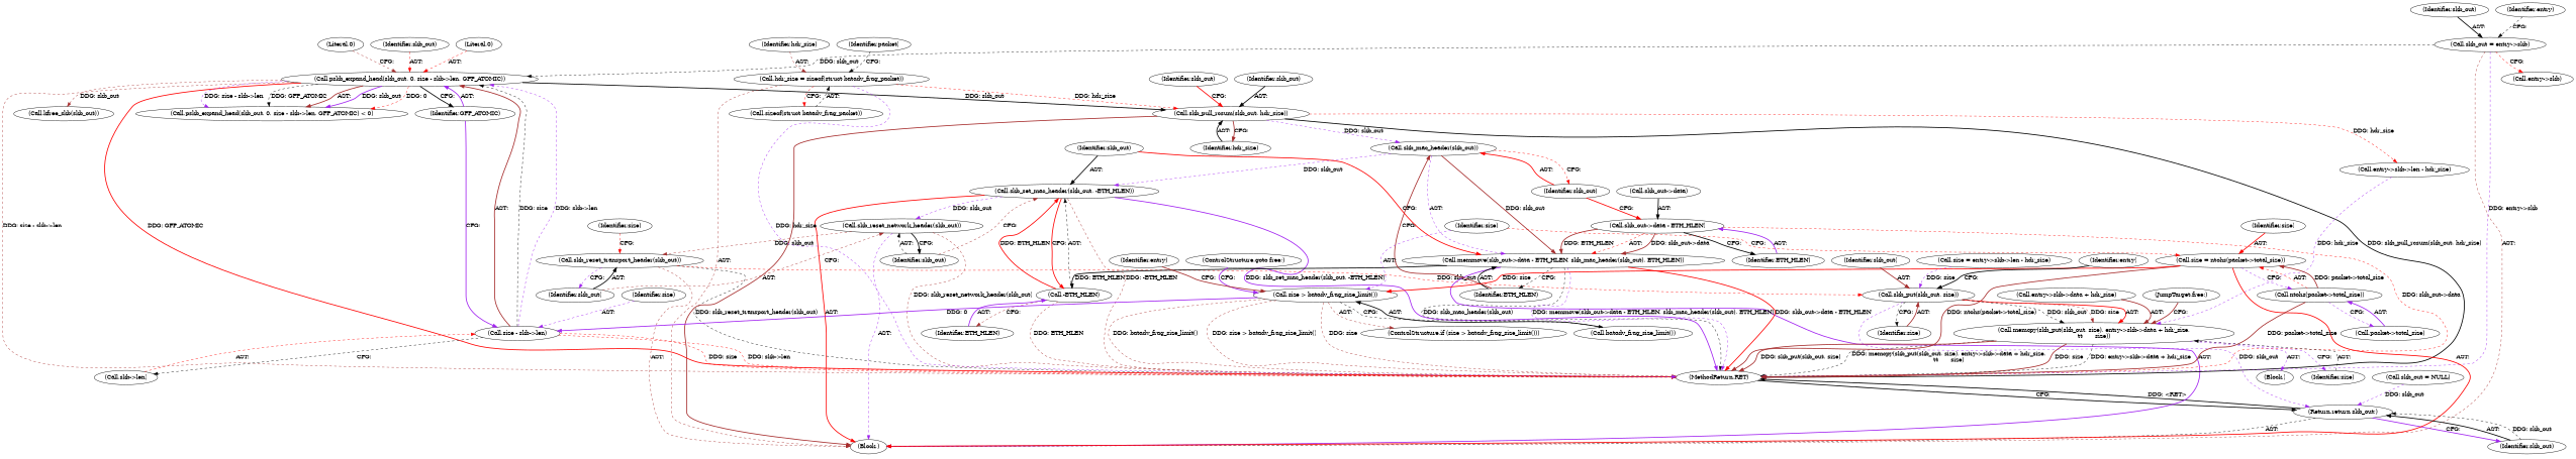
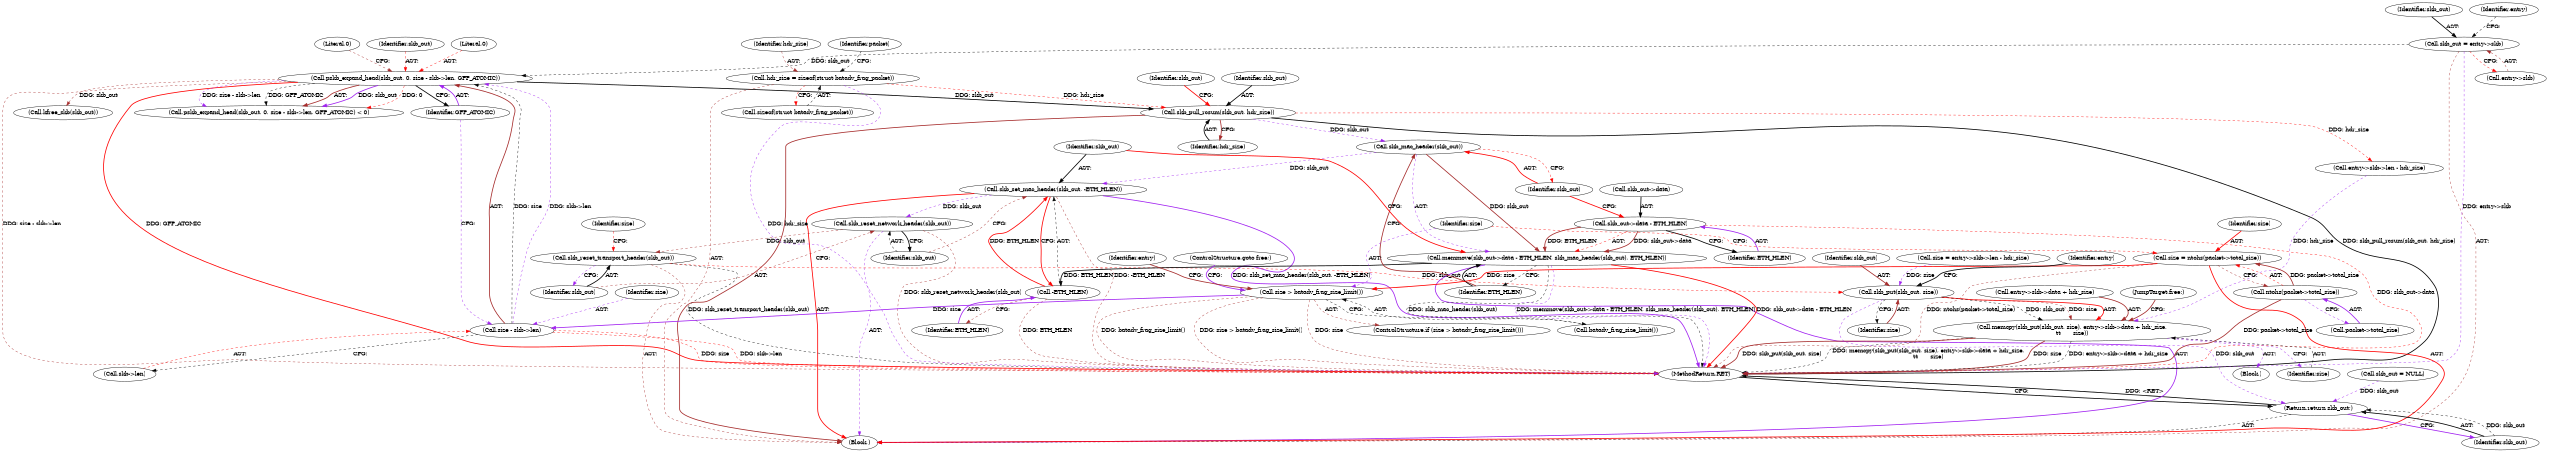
  digraph {
    edge [color=brown style=dashed]
    n1 [label="(Call,skb_set_mac_header(skb_out, -ETH_HLEN))"]
    n2 [label="(Call,-ETH_HLEN)"]
    n3 [label="(Call,skb_reset_network_header(skb_out))"]
    n4 [label="(Block,)"]
    n5 [label="(MethodReturn,RET)"]
    n6 [label="(Identifier,ETH_HLEN)"]
    n7 [label="(Call,skb_reset_transport_header(skb_out))"]
    n8 [label="(Identifier,skb_out)"]
    n9 [label="(Return,return skb_out;)"]
    n10 [label="(Call,skb_mac_header(skb_out))"]
    n11 [label="(Call,memmove(skb_out->data - ETH_HLEN, skb_mac_header(skb_out), ETH_HLEN))"]
    n12 [label="(Identifier,skb_out)"]
    n13 [label="(Identifier,ETH_HLEN)"]
    n14 [label="(Call,skb_out->data - ETH_HLEN)"]
    n15 [label="(Call,skb_pull_rcsum(skb_out, hdr_size))"]
    n16 [label="(Identifier,hdr_size)"]
    n17 [label="(Call,entry->skb->len - hdr_size)"]
    n18 [label="(Call,memcpy(skb_put(skb_out, size), entry->skb->data + hdr_size,\n\t\t       size))"]
    n19 [label="(Call,pskb_expand_head(skb_out, 0, size - skb->len, GFP_ATOMIC))"]
    n20 [label="(Call,kfree_skb(skb_out))"]
    n21 [label="(Call,pskb_expand_head(skb_out, 0, size - skb->len, GFP_ATOMIC) < 0)"]
    n22 [label="(Identifier,GFP_ATOMIC)"]
    n23 [label="(Call,size - skb->len)"]
    n24 [label="(Call,skb_out = entry->skb)"]
    n25 [label="(Call,entry->skb)"]
    n26 [label="(Call,skb->len)"]
    n27 [label="(Call,size > batadv_frag_size_limit())"]
    n28 [label="(Call,batadv_frag_size_limit())"]
    n29 [label="(ControlStructure,if (size > batadv_frag_size_limit()))"]
    n30 [label="(Call,size = ntohs(packet->total_size))"]
    n31 [label="(Call,ntohs(packet->total_size))"]
    n32 [label="(Call,packet->total_size)"]
    n33 [label="(Call,hdr_size = sizeof(struct batadv_frag_packet))"]
    n34 [label="(Call,sizeof(struct batadv_frag_packet))"]
    n35 [label="(Identifier,ETH_HLEN)"]
    n36 [label="(Call,skb_put(skb_out, size))"]
    n37 [label="(Identifier,skb_out)"]
    n38 [label="(Identifier,size)"]
    n39 [label="(Identifier,size)"]
    n40 [label="(Block,)"]
    n41 [label="(Identifier,skb_out)"]
    n42 [label="(Call,entry->skb->data + hdr_size)"]
    n43 [label="(Call,skb_out = NULL)"]
    n44 [label="(Identifier,skb_out)"]
    n45 [label="(Identifier,skb_out)"]
    n46 [label="(Identifier,hdr_size)"]
    n47 [label="(Identifier,skb_out)"]
    n48 [label="(ControlStructure,goto free;)"]
    n49 [label="(JumpTarget,free:)"]
    n50 [label="(Call,size = entry->skb->len - hdr_size)"]
    n51 [label="(Identifier,skb_out)"]
    n52 [label="(Call,skb_out->data)"]
    n53 [label="(Identifier,size)"]
    n54 [label="(Identifier,skb_out)"]
    n55 [label="(Literal,0)"]
    n56 [label="(Identifier,entry)"]
    n57 [label="(Identifier,size)"]
    n58 [label="(Identifier,size)"]
    n59 [label="(Identifier,size)"]
    n60 [label="(Identifier,skb_out)"]
    n61 [label="(Literal,0)"]
    n62 [label="(Identifier,entry)"]
    n63 [label="(Identifier,entry)"]
    n64 [label="(Identifier,packet)"]
    n1 -> n2 [color=red label="CFG: " style=bold]
    n1 -> n3 [color=purple label="DDG: skb_out"]
    n1 -> n4 [color=red label="AST: " style=bold]
    n1 -> n5 [label="DDG: -ETH_HLEN"]
    n1 -> n5 [color=purple label="DDG: skb_set_mac_header(skb_out, -ETH_HLEN)" style=bold]
    n2 -> n1 [color=black label="AST: "]
    n2 -> n1 [color=red label="DDG: ETH_HLEN" style=bold]
    n2 -> n5 [label="DDG: ETH_HLEN"]
    n2 -> n6 [label="CFG: "]
    n3 -> n4 [color=purple label="AST: "]
    n3 -> n5 [label="DDG: skb_reset_network_header(skb_out)"]
    n3 -> n7 [label="DDG: skb_out"]
    n3 -> n8 [color=black label="CFG: " style=bold]
    n5 -> n9 [color=black label="CFG: " style=bold]
    n6 -> n2 [color=purple label="AST: " style=bold]
    n7 -> n4 [label="AST: "]
    n7 -> n5 [color=black label="DDG: skb_reset_transport_header(skb_out)"]
    n7 -> n36 [color=red label="DDG: skb_out"]
    n7 -> n37 [color=purple label="CFG: "]
    n8 -> n1 [label="CFG: "]
    n8 -> n3 [color=black label="AST: "]
    n9 -> n4 [color=black label="AST: "]
    n9 -> n5 [color=black label="DDG: <RET>" style=bold]
    n9 -> n41 [color=purple label="CFG: " style=bold]
    n10 -> n1 [color=purple label="DDG: skb_out"]
    n10 -> n11 [color=purple label="AST: "]
    n10 -> n11 [label="DDG: skb_out" style=bold]
    n10 -> n12 [color=red label="CFG: "]
    n11 -> n2 [color=black label="DDG: ETH_HLEN" style=bold]
    n11 -> n4 [color=purple label="AST: " style=bold]
    n11 -> n5 [color=black label="DDG: skb_mac_header(skb_out)"]
    n11 -> n5 [color=purple label="DDG: memmove(skb_out->data - ETH_HLEN, skb_mac_header(skb_out), ETH_HLEN)"]
    n11 -> n5 [color=red label="DDG: skb_out->data - ETH_HLEN" style=bold]
    n11 -> n13 [color=black label="CFG: "]
    n12 -> n10 [color=red label="AST: " style=bold]
    n12 -> n14 [color=red label="CFG: " style=bold]
    n13 -> n10 [label="CFG: " style=bold]
    n13 -> n11 [color=black label="AST: " style=bold]
    n14 -> n5 [color=red label="DDG: skb_out->data"]
    n14 -> n11 [color=red label="AST: "]
    n14 -> n11 [label="DDG: skb_out->data" style=bold]
    n14 -> n11 [label="DDG: ETH_HLEN" style=bold]
    n14 -> n35 [color=black label="CFG: " style=bold]
    n15 -> n4 [label="AST: " style=bold]
    n15 -> n5 [color=black label="DDG: skb_pull_rcsum(skb_out, hdr_size)" style=bold]
    n15 -> n10 [color=purple label="DDG: skb_out"]
    n15 -> n16 [label="CFG: " style=bold]
    n15 -> n17 [color=red label="DDG: hdr_size"]
    n16 -> n15 [color=black label="AST: " style=bold]
    n17 -> n18 [color=purple label="DDG: hdr_size"]
    n18 -> n5 [color=black label="DDG: memcpy(skb_put(skb_out, size), entry->skb->data + hdr_size,\n\t\t       size)"]
    n18 -> n5 [label="DDG: size" style=bold]
    n18 -> n5 [color=black label="DDG: entry->skb->data + hdr_size"]
    n18 -> n5 [label="DDG: skb_put(skb_out, size)" style=bold]
    n18 -> n39 [color=purple label="CFG: "]
    n18 -> n40 [color=purple label="AST: "]
    n19 -> n5 [label="DDG: size - skb->len"]
    n19 -> n5 [color=red label="DDG: GFP_ATOMIC" style=bold]
    n19 -> n15 [color=black label="DDG: skb_out" style=bold]
    n19 -> n20 [label="DDG: skb_out"]
    n19 -> n21 [label="AST: " style=bold]
    n19 -> n21 [color=purple label="DDG: skb_out" style=bold]
    n19 -> n21 [color=red label="DDG: 0"]
    n19 -> n21 [color=purple label="DDG: size - skb->len"]
    n19 -> n21 [color=black label="DDG: GFP_ATOMIC"]
    n19 -> n22 [color=black label="CFG: " style=bold]
    n22 -> n19 [color=purple label="AST: " style=bold]
-   n22 -> n23 [color=purple label="CFG: " style=bold]
+   n22 -> n23 [color=purple label="CFG: "]
    n23 -> n5 [color=red label="DDG: skb->len"]
    n23 -> n5 [color=red label="DDG: size"]
    n23 -> n19 [label="AST: " style=bold]
    n23 -> n19 [color=black label="DDG: size"]
    n23 -> n19 [color=purple label="DDG: skb->len"]
    n23 -> n26 [color=black label="CFG: "]
    n24 -> n4 [label="AST: "]
    n24 -> n5 [color=purple label="DDG: entry->skb"]
    n24 -> n19 [color=black label="DDG: skb_out"]
    n24 -> n25 [color=red label="CFG: "]
+   n25 -> n24 [label="AST: "]
    n26 -> n23 [color=red label="AST: "]
    n27 -> n5 [label="DDG: batadv_frag_size_limit()"]
    n27 -> n5 [label="DDG: size > batadv_frag_size_limit()"]
    n27 -> n5 [label="DDG: size"]
-   n27 -> n23 [color=purple label="DDG: 0" style=bold]
+   n27 -> n23 [color=purple label="DDG: size" style=bold]
    n27 -> n28 [color=black label="CFG: "]
    n27 -> n29 [label="AST: "]
-   n28 -> n27 [color=black label="AST: " style=bold]
+   n28 -> n27 [color=black label="AST: "]
    n30 -> n4 [color=red label="AST: " style=bold]
-   n30 -> n5 [label="DDG: ntohs(packet->total_size)" style=bold]
+   n30 -> n5 [label="DDG: ntohs(packet->total_size)"]
    n30 -> n27 [color=red label="DDG: size" style=bold]
-   n30 -> n31 [color=purple label="CFG: "]
+   n30 -> n31 [label="CFG: "]
    n31 -> n5 [label="DDG: packet->total_size" style=bold]
    n31 -> n30 [color=red label="AST: "]
    n31 -> n30 [label="DDG: packet->total_size" style=bold]
    n31 -> n32 [color=purple label="CFG: "]
    n32 -> n31 [color=purple label="AST: " style=bold]
    n33 -> n4 [label="AST: "]
    n33 -> n5 [color=purple label="DDG: hdr_size"]
    n33 -> n15 [color=red label="DDG: hdr_size"]
    n33 -> n34 [color=red label="CFG: "]
    n34 -> n33 [color=black label="AST: "]
    n35 -> n14 [color=purple label="AST: " style=bold]
    n36 -> n9 [color=purple label="DDG: skb_out"]
    n36 -> n18 [color=red label="AST: " style=bold]
    n36 -> n18 [color=black label="DDG: skb_out"]
    n36 -> n18 [label="DDG: size"]
    n36 -> n38 [color=black label="CFG: "]
    n37 -> n3 [label="CFG: "]
    n37 -> n7 [color=black label="AST: " style=bold]
    n38 -> n36 [label="AST: " style=bold]
    n39 -> n18 [color=black label="AST: "]
    n41 -> n9 [color=black label="AST: " style=bold]
    n41 -> n9 [color=black label="DDG: skb_out"]
    n42 -> n18 [label="AST: " style=bold]
    n43 -> n9 [color=purple label="DDG: skb_out"]
    n44 -> n36 [label="AST: " style=bold]
    n45 -> n19 [color=red label="AST: "]
    n46 -> n33 [label="AST: "]
    n47 -> n24 [color=black label="AST: " style=bold]
    n48 -> n27 [color=purple label="CFG: " style=bold]
    n49 -> n18 [label="CFG: " style=bold]
    n50 -> n36 [color=purple label="DDG: size"]
    n51 -> n15 [color=red label="CFG: " style=bold]
    n52 -> n14 [color=black label="AST: " style=bold]
    n53 -> n27 [color=purple label="AST: "]
    n53 -> n30 [color=red label="CFG: "]
    n54 -> n1 [color=black label="AST: " style=bold]
    n54 -> n11 [color=red label="CFG: " style=bold]
    n55 -> n19 [color=red label="AST: "]
    n56 -> n27 [label="CFG: " style=bold]
    n57 -> n30 [color=red label="AST: " style=bold]
    n58 -> n7 [color=red label="CFG: "]
    n59 -> n23 [color=purple label="AST: "]
    n60 -> n15 [color=black label="AST: " style=bold]
    n61 -> n19 [label="CFG: "]
    n62 -> n24 [color=black label="CFG: "]
    n63 -> n36 [color=black label="CFG: " style=bold]
    n64 -> n33 [color=black label="CFG: "]
  }
